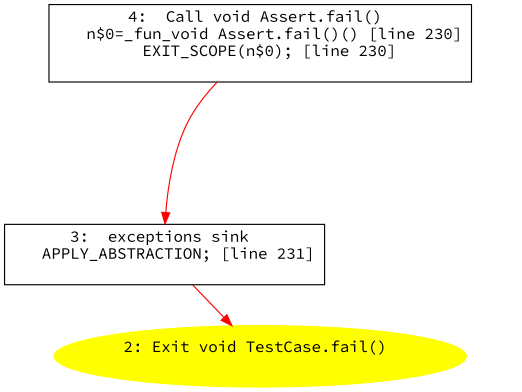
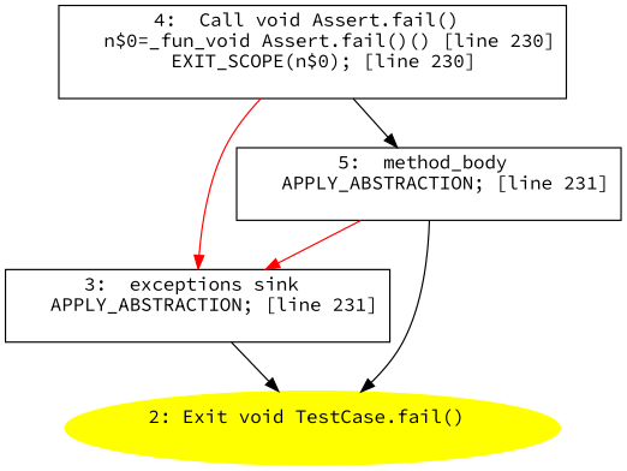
  digraph {
    fontname="Source Code Pro"
    node [fontname="Source Code Pro" shape=box]
    edge [fontname="Source Code Pro"]
    n1 [label="4:  Call void Assert.fail() \n   n$0=_fun_void Assert.fail()() [line 230]\n  EXIT_SCOPE(n$0); [line 230]\n "]
    n2 [label="3:  exceptions sink \n   APPLY_ABSTRACTION; [line 231]\n "]
+   n3 [label="5:  method_body \n   APPLY_ABSTRACTION; [line 231]\n "]
    n4 [color=yellow label="2: Exit void TestCase.fail() \n  " style=filled shape=""]
    n1 -> n2 [color=red]
-   n2 -> n4 [color=red]
+   n1 -> n3
+   n2 -> n4
+   n3 -> n2 [color=red]
+   n3 -> n4
  }
